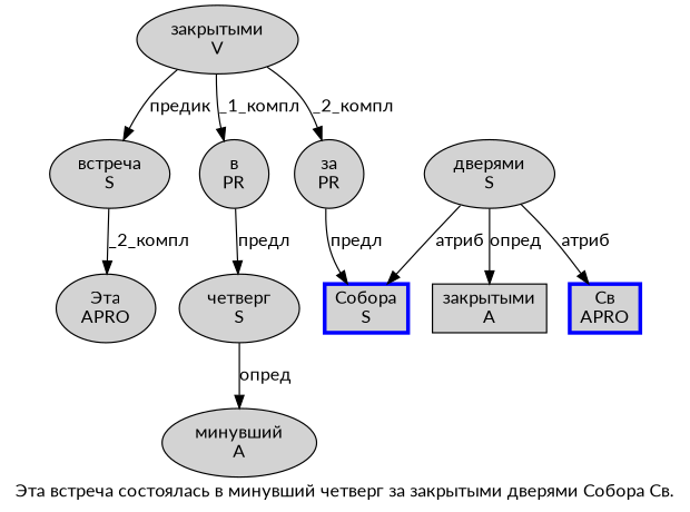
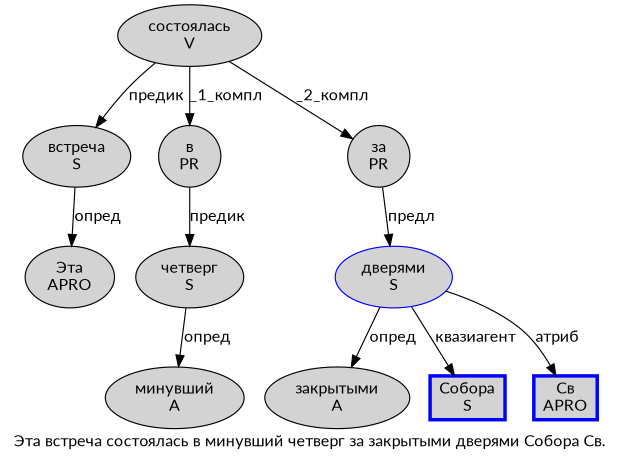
  digraph {
    fontname=Lato
    label="Эта встреча состоялась в минувший четверг за закрытыми дверями Собора Св."
    node [fillcolor=lightgray fontname=Lato penwidth=1 shape=ellipse style=filled]
    edge [fontname=Lato]
    n1 [label="Эта\nAPRO"]
    n2 [label="встреча\nS"]
-   n3 [label="закрытыми\nV"]
+   n3 [label="состоялась\nV"]
    n4 [label="в\nPR"]
    n5 [label="за\nPR"]
    n6 [label="четверг\nS"]
-   n7 [label="дверями\nS"]
+   n7 [label="дверями\nS" color=blue]
    n8 [label="минувший\nA"]
-   n9 [label="закрытыми\nA" shape=box]
+   n9 [label="закрытыми\nA"]
    n10 [color=blue label="Собора\nS" penwidth=3 shape=box]
    n11 [color=blue label="Св\nAPRO" penwidth=3 shape=box]
-   n2 -> n1 [label="_2_компл"]
+   n2 -> n1 [label="опред"]
    n3 -> n2 [label="предик"]
    n3 -> n4 [label="_1_компл"]
    n3 -> n5 [label="_2_компл"]
-   n4 -> n6 [label="предл"]
-   n5 -> n10 [label="предл"]
+   n4 -> n6 [label="предик"]
+   n5 -> n7 [label="предл"]
    n6 -> n8 [label="опред"]
    n7 -> n9 [label="опред"]
-   n7 -> n10 [label="атриб"]
+   n7 -> n10 [label="квазиагент"]
    n7 -> n11 [label="атриб"]
  }
